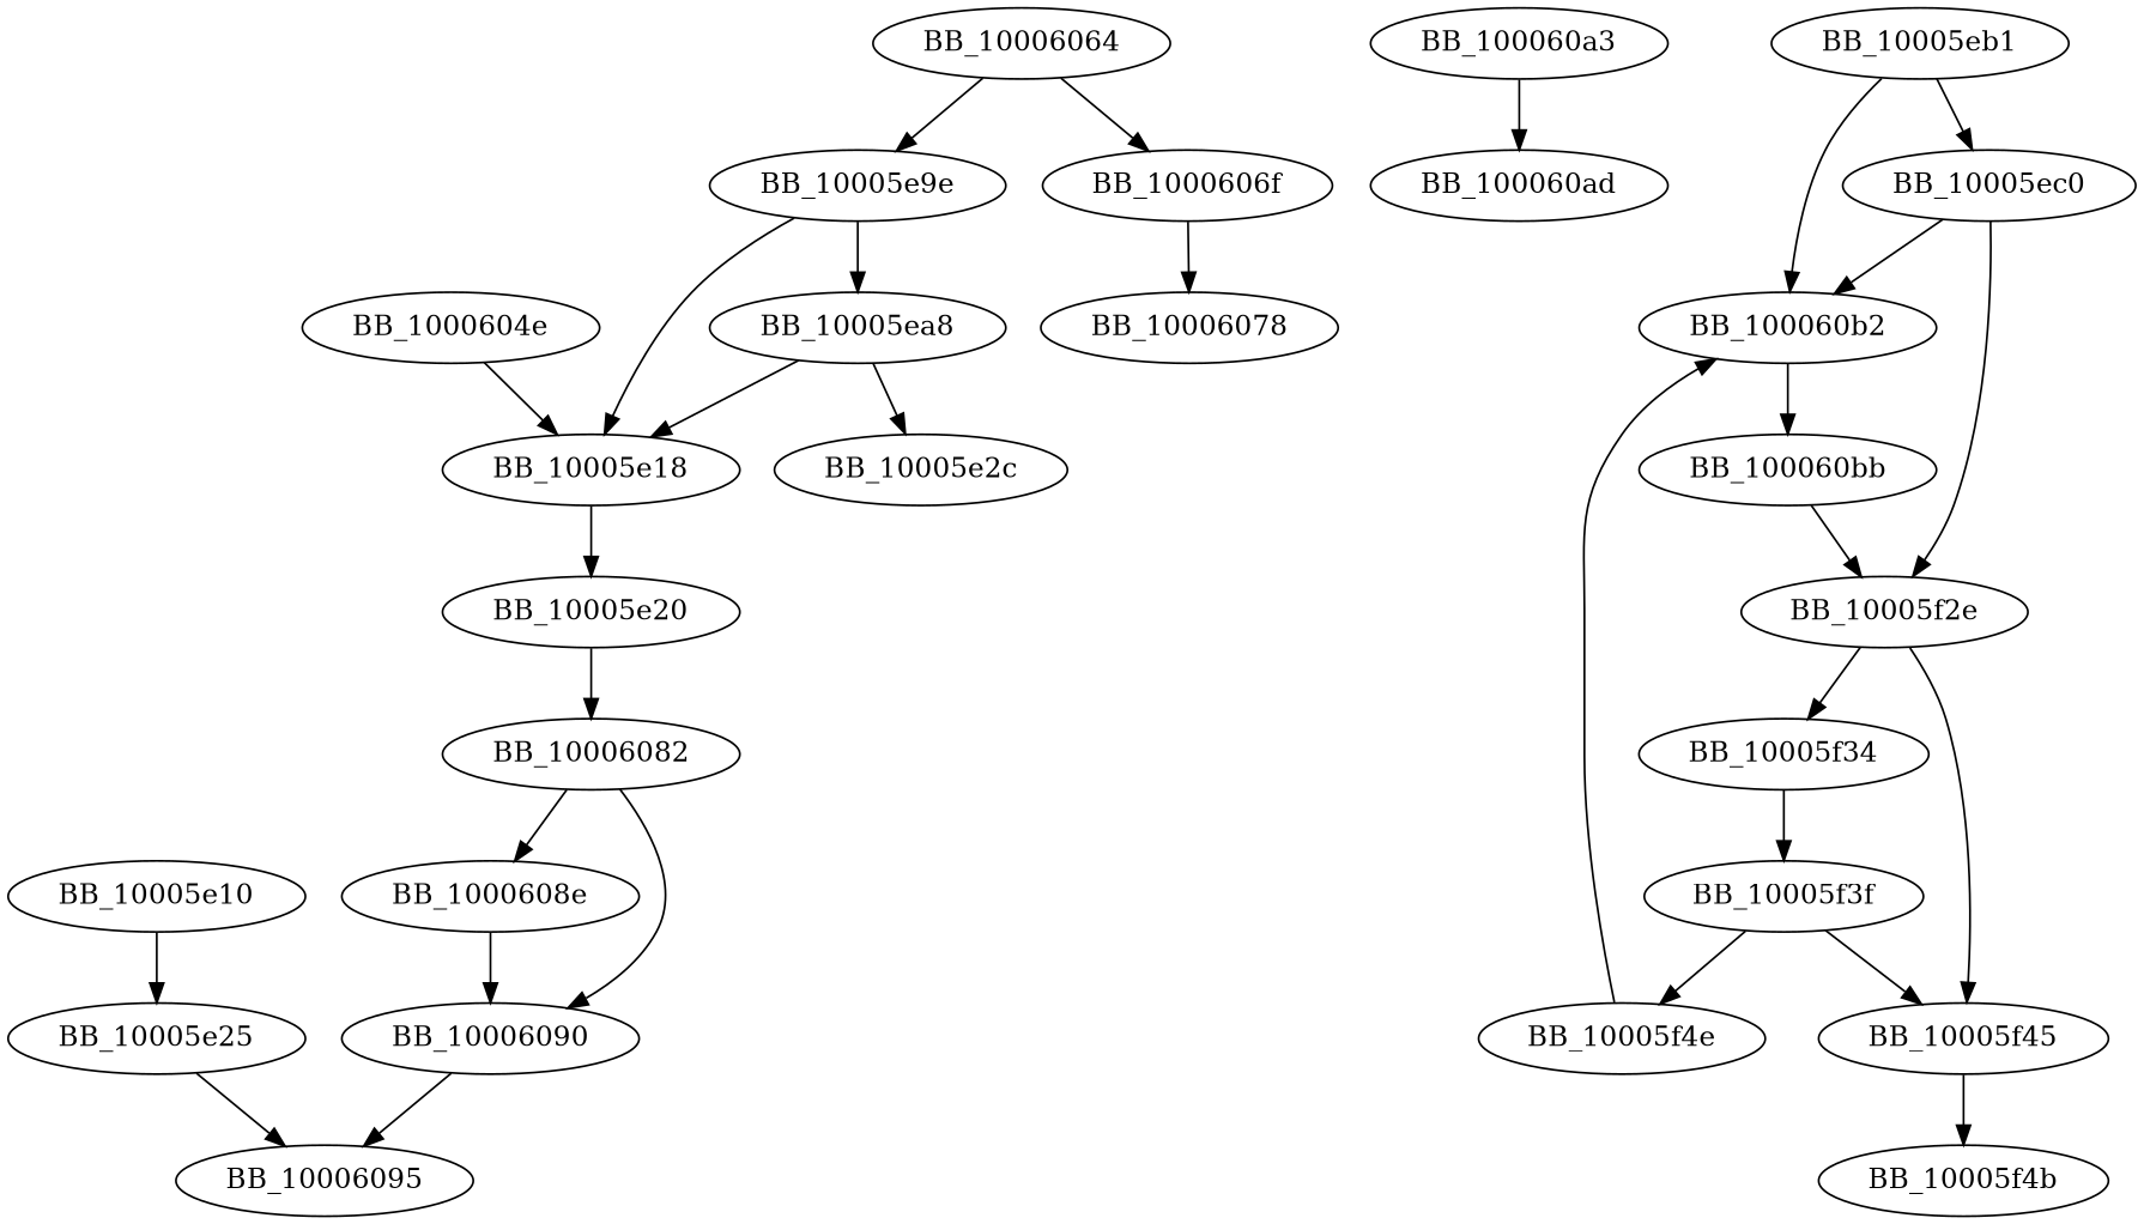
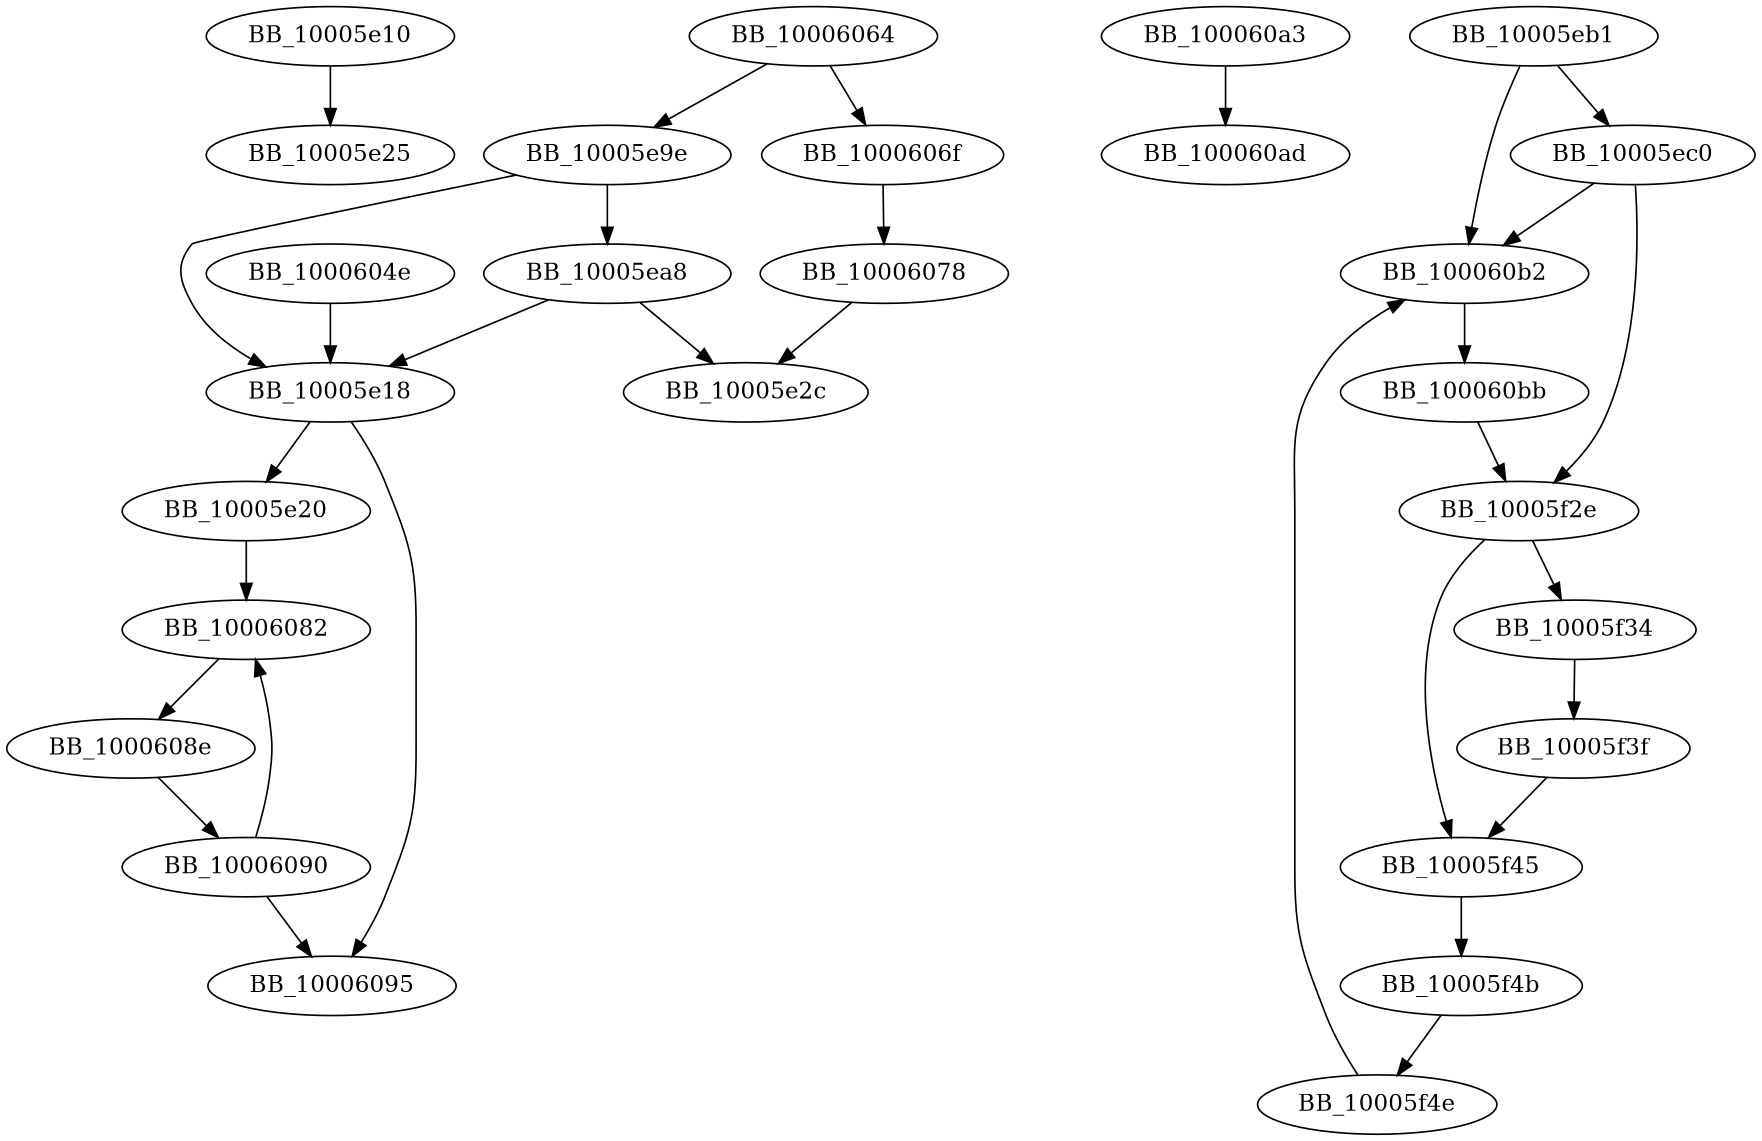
  digraph {
    BB_10005e10
    BB_10005e25
    BB_10005e18
    BB_10005e20
    BB_10006095
    BB_10006082
    BB_1000608e
    BB_10006090
    BB_10006064
    BB_10005e9e
    BB_1000606f
    BB_100060a3
    BB_100060ad
    BB_10005ea8
    BB_10005e2c
    BB_10005eb1
    BB_10005ec0
    BB_100060b2
    BB_10005f2e
    BB_100060bb
    BB_10005f34
    BB_10005f45
    BB_10005f4e
    BB_10005f3f
    BB_10005f4b
    BB_1000604e
    BB_10006078
    BB_10005e10 -> BB_10005e25
    BB_10005e18 -> BB_10005e20
-   BB_10005e25 -> BB_10006095
+   BB_10005e18 -> BB_10006095
    BB_10005e20 -> BB_10006082
    BB_10006082 -> BB_1000608e
-   BB_10006082 -> BB_10006090
+   BB_10006090 -> BB_10006082
    BB_1000608e -> BB_10006090
    BB_10006090 -> BB_10006095
    BB_10006064 -> BB_10005e9e
    BB_10006064 -> BB_1000606f
    BB_10005e9e -> BB_10005e18
    BB_10005e9e -> BB_10005ea8
    BB_1000606f -> BB_10006078
    BB_100060a3 -> BB_100060ad
    BB_10005ea8 -> BB_10005e18
    BB_10005ea8 -> BB_10005e2c
    BB_10005eb1 -> BB_10005ec0
    BB_10005eb1 -> BB_100060b2
    BB_10005ec0 -> BB_100060b2
    BB_10005ec0 -> BB_10005f2e
    BB_100060b2 -> BB_100060bb
    BB_10005f2e -> BB_10005f34
    BB_10005f2e -> BB_10005f45
    BB_100060bb -> BB_10005f2e
    BB_10005f34 -> BB_10005f3f
    BB_10005f45 -> BB_10005f4b
    BB_10005f4e -> BB_100060b2
    BB_10005f3f -> BB_10005f45
-   BB_10005f3f -> BB_10005f4e
+   BB_10005f4b -> BB_10005f4e
    BB_1000604e -> BB_10005e18
+   BB_10006078 -> BB_10005e2c
  }
